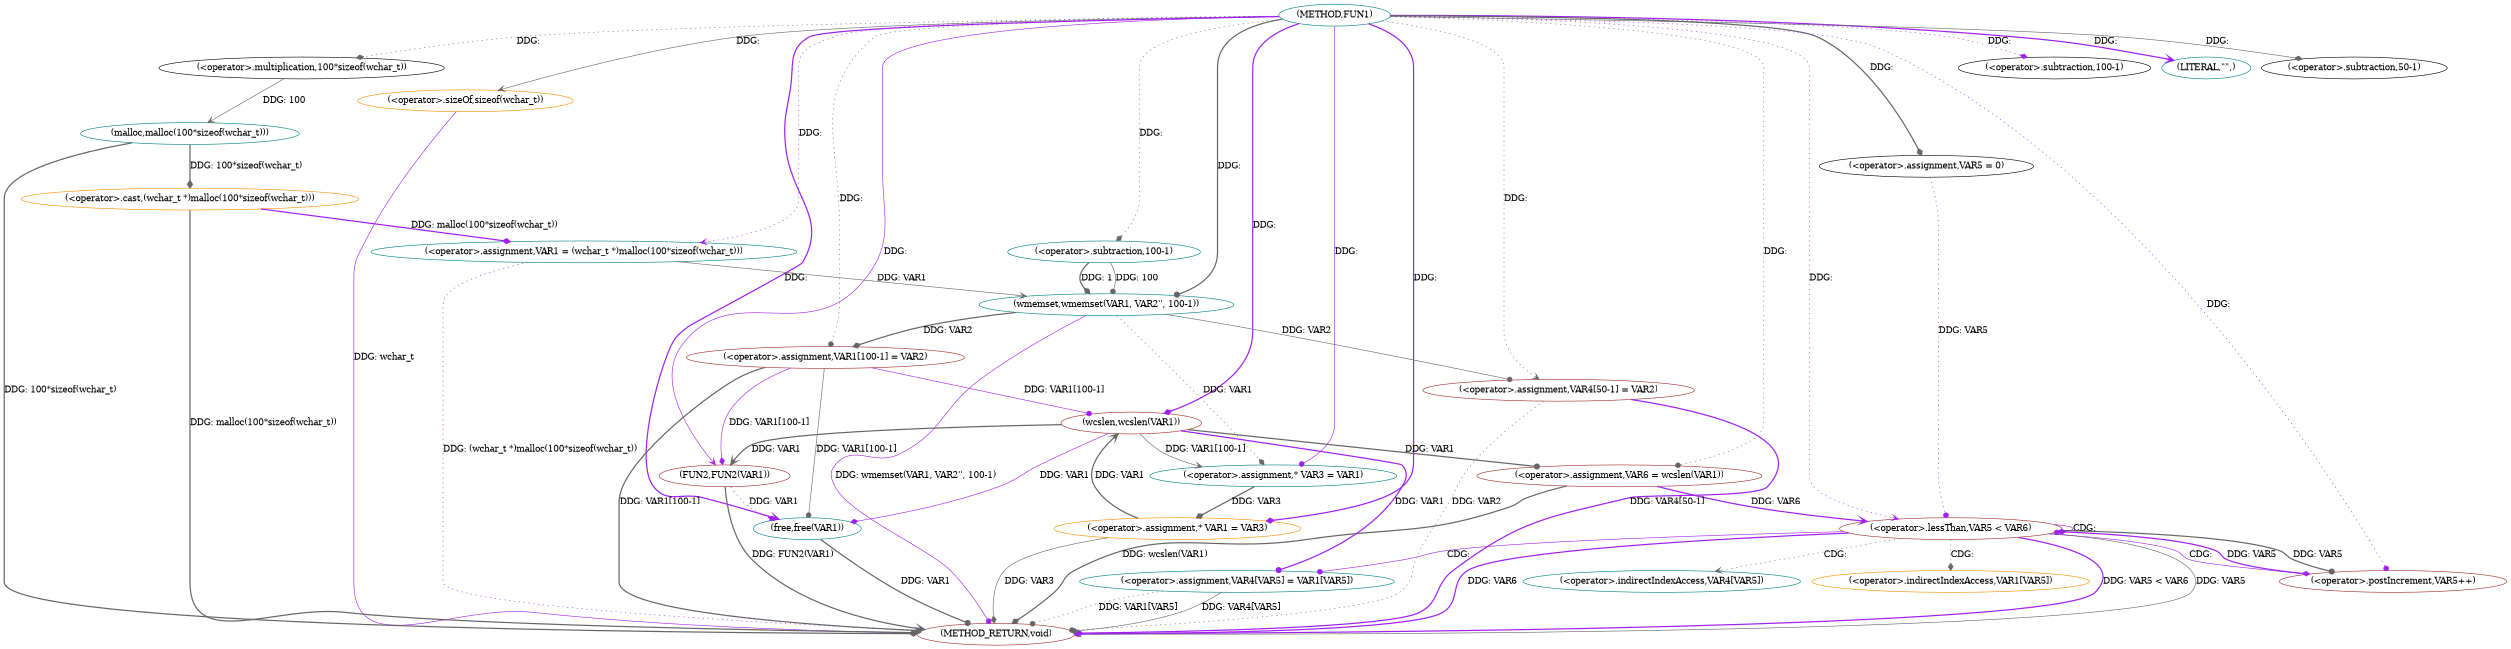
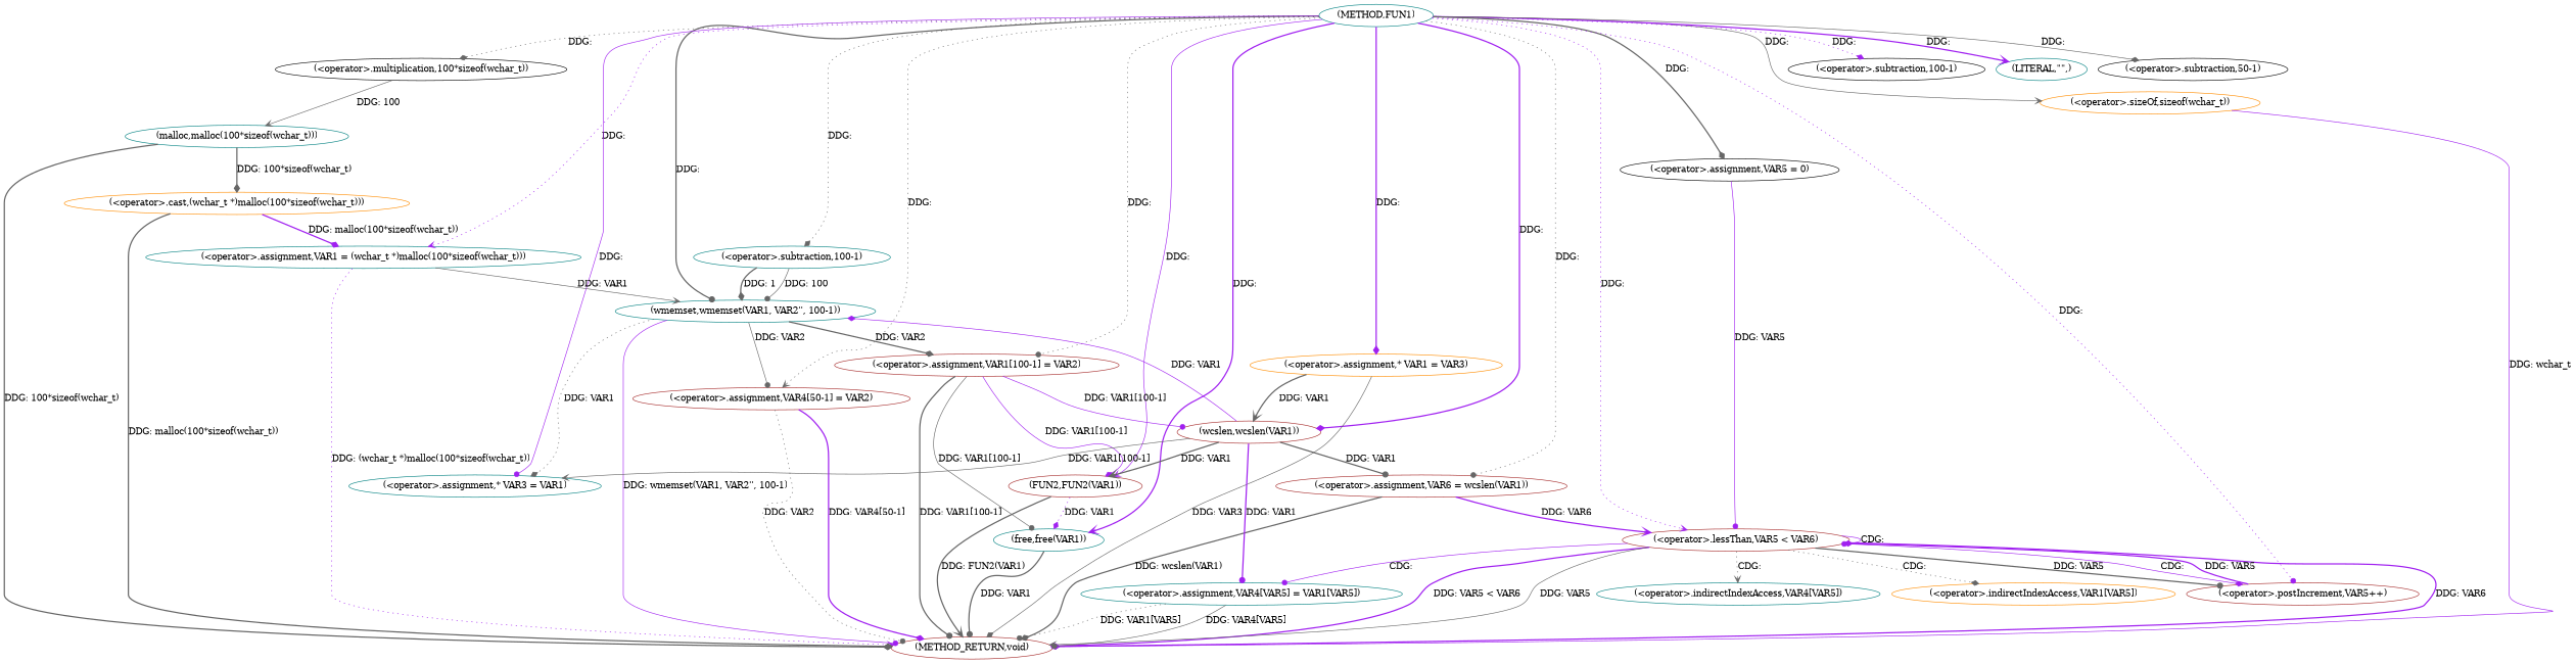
  digraph {
    node [color=teal]
    edge [arrowhead=diamond color=gray40 style=bold]
    n1 [label="(METHOD,FUN1)"]
    n2 [label="(<operator>.assignment,VAR1 = (wchar_t *)malloc(100*sizeof(wchar_t)))"]
    n3 [color=black label="(<operator>.multiplication,100*sizeof(wchar_t))"]
    n4 [color=darkorange label="(<operator>.sizeOf,sizeof(wchar_t))"]
    n5 [label="(wmemset,wmemset(VAR1, VAR2'', 100-1))"]
    n6 [label="(<operator>.subtraction,100-1)"]
    n7 [color=brown label="(<operator>.assignment,VAR1[100-1] = VAR2)"]
    n8 [color=black label="(<operator>.subtraction,100-1)"]
    n9 [label="(<operator>.assignment,* VAR3 = VAR1)"]
    n10 [color=darkorange label="(<operator>.assignment,* VAR1 = VAR3)"]
    n11 [label="(LITERAL,\"\",)"]
    n12 [color=brown label="(<operator>.assignment,VAR6 = wcslen(VAR1))"]
    n13 [color=brown label="(wcslen,wcslen(VAR1))"]
    n14 [color=black label="(<operator>.assignment,VAR5 = 0)"]
    n15 [color=brown label="(<operator>.lessThan,VAR5 < VAR6)"]
    n16 [color=brown label="(<operator>.postIncrement,VAR5++)"]
    n17 [color=brown label="(<operator>.assignment,VAR4[50-1] = VAR2)"]
    n18 [color=black label="(<operator>.subtraction,50-1)"]
    n19 [color=brown label="(FUN2,FUN2(VAR1))"]
    n20 [label="(free,free(VAR1))"]
    n21 [color=brown label="(METHOD_RETURN,void)"]
    n22 [label="(malloc,malloc(100*sizeof(wchar_t)))"]
    n23 [label="(<operator>.assignment,VAR4[VAR5] = VAR1[VAR5])"]
    n24 [label="(<operator>.indirectIndexAccess,VAR4[VAR5])"]
    n25 [color=darkorange label="(<operator>.indirectIndexAccess,VAR1[VAR5])"]
    n26 [color=darkorange label="(<operator>.cast,(wchar_t *)malloc(100*sizeof(wchar_t)))"]
    n1 -> n2 [arrowhead=vee color=purple label="DDG: " style=dotted]
    n1 -> n3 [label="DDG: " style=dotted]
    n1 -> n4 [arrowhead=vee label="DDG: " style=solid]
    n1 -> n5 [arrowhead=dot label="DDG: "]
    n1 -> n6 [label="DDG: " style=dotted]
    n1 -> n7 [arrowhead=dot label="DDG: " style=dotted]
    n1 -> n8 [color=purple label="DDG: " style=dotted]
    n1 -> n9 [arrowhead=dot color=purple label="DDG: " style=solid]
    n1 -> n10 [color=purple label="DDG: "]
    n1 -> n11 [arrowhead=vee color=purple label="DDG: "]
    n1 -> n12 [arrowhead=dot label="DDG: " style=dotted]
    n1 -> n13 [color=purple label="DDG: "]
    n1 -> n14 [label="DDG: "]
    n1 -> n15 [arrowhead=vee color=purple label="DDG: " style=dotted]
    n1 -> n16 [arrowhead=dot color=purple label="DDG: " style=dotted]
    n1 -> n17 [arrowhead=vee label="DDG: " style=dotted]
    n1 -> n18 [label="DDG: " style=solid]
    n1 -> n19 [arrowhead=vee color=purple label="DDG: " style=solid]
    n1 -> n20 [arrowhead=vee color=purple label="DDG: "]
    n2 -> n5 [arrowhead=vee label="DDG: VAR1" style=solid]
    n2 -> n21 [arrowhead=vee color=purple label="DDG: (wchar_t *)malloc(100*sizeof(wchar_t))" style=dotted]
    n3 -> n22 [arrowhead=vee label="DDG: 100" style=solid]
    n4 -> n21 [color=purple label="DDG: wchar_t" style=solid]
    n5 -> n7 [label="DDG: VAR2"]
    n5 -> n9 [label="DDG: VAR1" style=dotted]
    n5 -> n17 [arrowhead=dot label="DDG: VAR2" style=solid]
    n5 -> n21 [arrowhead=dot color=purple label="DDG: wmemset(VAR1, VAR2'', 100-1)" style=solid]
    n6 -> n5 [arrowhead=dot label="DDG: 100" style=solid]
    n6 -> n5 [label="DDG: 1"]
    n7 -> n13 [arrowhead=dot color=purple label="DDG: VAR1[100-1]" style=solid]
    n7 -> n19 [color=purple label="DDG: VAR1[100-1]" style=solid]
    n7 -> n20 [arrowhead=dot label="DDG: VAR1[100-1]" style=solid]
    n7 -> n21 [arrowhead=dot label="DDG: VAR1[100-1]"]
-   n9 -> n10 [label="DDG: VAR3"]
    n10 -> n13 [arrowhead=vee label="DDG: VAR1"]
    n10 -> n21 [label="DDG: VAR3" style=solid]
    n12 -> n15 [arrowhead=vee color=purple label="DDG: VAR6"]
    n12 -> n21 [label="DDG: wcslen(VAR1)"]
    n13 -> n9 [arrowhead=vee label="DDG: VAR1[100-1]" style=solid]
    n13 -> n12 [arrowhead=dot label="DDG: VAR1"]
    n13 -> n19 [arrowhead=vee label="DDG: VAR1"]
-   n13 -> n20 [color=purple label="DDG: VAR1" style=solid]
+   n13 -> n5 [color=purple label="DDG: VAR1" style=solid]
    n13 -> n23 [arrowhead=dot color=purple label="DDG: VAR1"]
-   n14 -> n15 [arrowhead=dot color=purple label="DDG: VAR5" style=dotted]
+   n14 -> n15 [arrowhead=dot color=purple label="DDG: VAR5" style=solid]
    n15 -> n15 [arrowhead=dot color=purple label="CDG: " style=solid]
    n15 -> n16 [arrowhead=dot label="DDG: VAR5"]
    n15 -> n16 [color=purple label="CDG: " style=solid]
    n15 -> n21 [color=purple label="DDG: VAR6"]
    n15 -> n21 [arrowhead=dot color=purple label="DDG: VAR5 < VAR6"]
    n15 -> n21 [arrowhead=vee label="DDG: VAR5" style=solid]
    n15 -> n23 [arrowhead=dot color=purple label="CDG: " style=solid]
    n15 -> n24 [arrowhead=vee label="CDG: " style=dotted]
    n15 -> n25 [label="CDG: " style=dotted]
    n16 -> n15 [color=purple label="DDG: VAR5"]
    n17 -> n21 [color=purple label="DDG: VAR4[50-1]"]
    n17 -> n21 [arrowhead=dot label="DDG: VAR2" style=dotted]
    n19 -> n20 [color=purple label="DDG: VAR1" style=dotted]
    n19 -> n21 [arrowhead=vee label="DDG: FUN2(VAR1)"]
    n20 -> n21 [arrowhead=dot label="DDG: VAR1"]
    n22 -> n21 [label="DDG: 100*sizeof(wchar_t)"]
    n22 -> n26 [label="DDG: 100*sizeof(wchar_t)"]
    n23 -> n21 [arrowhead=dot label="DDG: VAR4[VAR5]" style=solid]
    n23 -> n21 [arrowhead=dot label="DDG: VAR1[VAR5]" style=dotted]
    n26 -> n2 [color=purple label="DDG: malloc(100*sizeof(wchar_t))"]
    n26 -> n21 [label="DDG: malloc(100*sizeof(wchar_t))"]
  }
